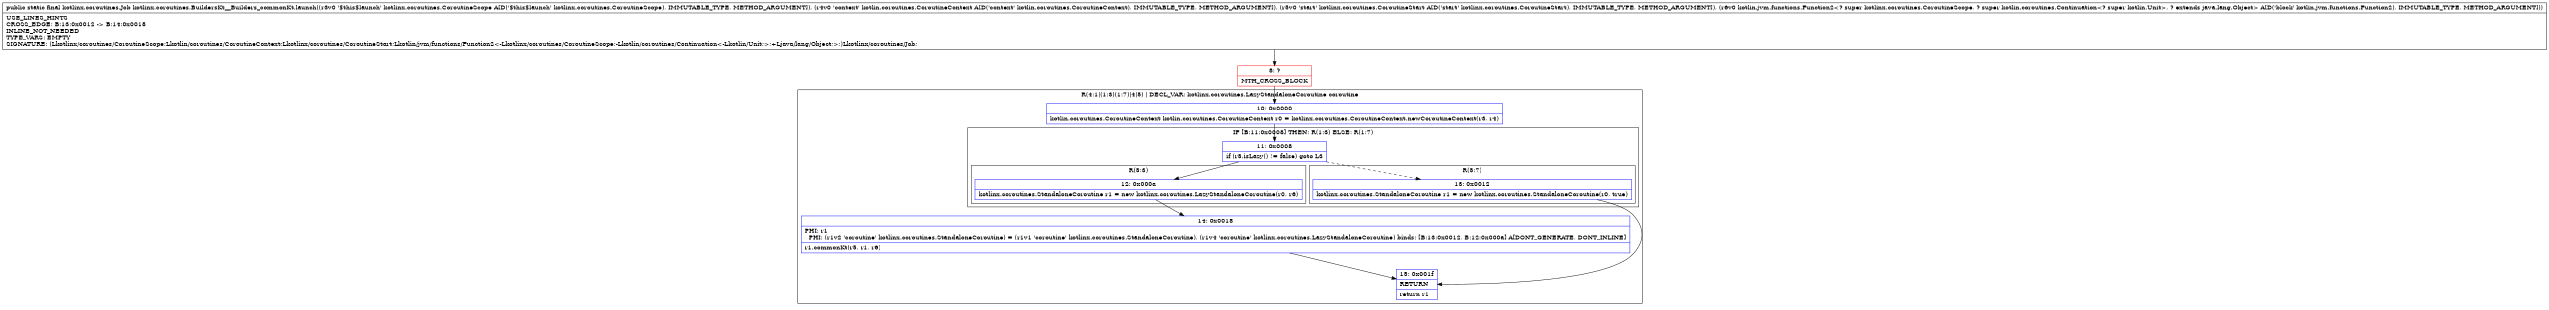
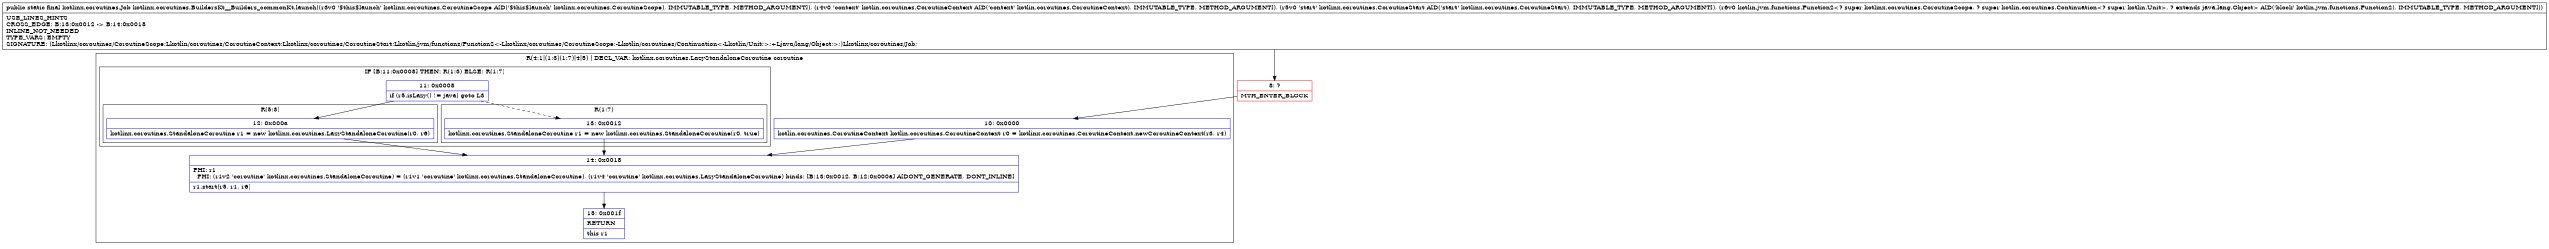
  digraph {
    node [color=blue shape=record]
    n1 [label="{12\:\ 0x000a|kotlinx.coroutines.StandaloneCoroutine r1 = new kotlinx.coroutines.LazyStandaloneCoroutine(r0, r6)\l}"]
    n2 [label="{13\:\ 0x0012|kotlinx.coroutines.StandaloneCoroutine r1 = new kotlinx.coroutines.StandaloneCoroutine(r0, true)\l}"]
-   n3 [label="{11\:\ 0x0008|if (r5.isLazy() != false) goto L3\l}"]
+   n3 [label="{11\:\ 0x0008|if (r5.isLazy() != java) goto L3\l}"]
    n4 [label="{10\:\ 0x0000|kotlin.coroutines.CoroutineContext kotlin.coroutines.CoroutineContext r0 = kotlinx.coroutines.CoroutineContext.newCoroutineContext(r3, r4)\l}"]
-   n5 [label="{14\:\ 0x0018|PHI: r1 \l  PHI: (r1v2 'coroutine' kotlinx.coroutines.StandaloneCoroutine) = (r1v1 'coroutine' kotlinx.coroutines.StandaloneCoroutine), (r1v4 'coroutine' kotlinx.coroutines.LazyStandaloneCoroutine) binds: [B:13:0x0012, B:12:0x000a] A[DONT_GENERATE, DONT_INLINE]\l|r1.commonKt(r5, r1, r6)\l}"]
-   n6 [label="{15\:\ 0x001f|RETURN\l|return r1\l}"]
-   n7 [color=red label="{8\:\ ?|MTH_CROSS_BLOCK\l}"]
+   n5 [label="{14\:\ 0x0018|PHI: r1 \l  PHI: (r1v2 'coroutine' kotlinx.coroutines.StandaloneCoroutine) = (r1v1 'coroutine' kotlinx.coroutines.StandaloneCoroutine), (r1v4 'coroutine' kotlinx.coroutines.LazyStandaloneCoroutine) binds: [B:13:0x0012, B:12:0x000a] A[DONT_GENERATE, DONT_INLINE]\l|r1.start(r5, r1, r6)\l}"]
+   n6 [label="{15\:\ 0x001f|RETURN\l|this r1\l}"]
+   n7 [color=red label="{8\:\ ?|MTH_ENTER_BLOCK\l}"]
    n8 [label="{public static final kotlinx.coroutines.Job kotlinx.coroutines.BuildersKt__Builders_commonKt.launch((r3v0 '$this$launch' kotlinx.coroutines.CoroutineScope A[D('$this$launch' kotlinx.coroutines.CoroutineScope), IMMUTABLE_TYPE, METHOD_ARGUMENT]), (r4v0 'context' kotlin.coroutines.CoroutineContext A[D('context' kotlin.coroutines.CoroutineContext), IMMUTABLE_TYPE, METHOD_ARGUMENT]), (r5v0 'start' kotlinx.coroutines.CoroutineStart A[D('start' kotlinx.coroutines.CoroutineStart), IMMUTABLE_TYPE, METHOD_ARGUMENT]), (r6v0 kotlin.jvm.functions.Function2\<? super kotlinx.coroutines.CoroutineScope, ? super kotlin.coroutines.Continuation\<? super kotlin.Unit\>, ? extends java.lang.Object\> A[D('block' kotlin.jvm.functions.Function2), IMMUTABLE_TYPE, METHOD_ARGUMENT]))  | USE_LINES_HINTS\lCROSS_EDGE: B:13:0x0012 \-\> B:14:0x0018\lINLINE_NOT_NEEDED\lTYPE_VARS: EMPTY\lSIGNATURE: (Lkotlinx\/coroutines\/CoroutineScope;Lkotlin\/coroutines\/CoroutineContext;Lkotlinx\/coroutines\/CoroutineStart;Lkotlin\/jvm\/functions\/Function2\<\-Lkotlinx\/coroutines\/CoroutineScope;\-Lkotlin\/coroutines\/Continuation\<\-Lkotlin\/Unit;\>;+Ljava\/lang\/Object;\>;)Lkotlinx\/coroutines\/Job;\l}" color=""]
    subgraph cluster_1 {
      label="R(4:1|(1:3)(1:7)|4|5) | DECL_VAR: kotlinx.coroutines.LazyStandaloneCoroutine coroutine\l"
      n4
      n5
      n6
      subgraph cluster_2 {
        label="IF [B:11:0x0008] THEN: R(1:3) ELSE: R(1:7)"
        n3
        subgraph cluster_3 {
          label="R(5:3)"
          n1
        }
        subgraph cluster_4 {
-         label="R(5:7)"
+         label="R(1:7)"
          n2
        }
      }
    }
    n1 -> n5
-   n2 -> n6
+   n2 -> n5
    n3 -> n1
    n3 -> n2 [style=dashed]
-   n4 -> n3
+   n4 -> n5
    n5 -> n6
    n7 -> n4
    n8 -> n7
  }
